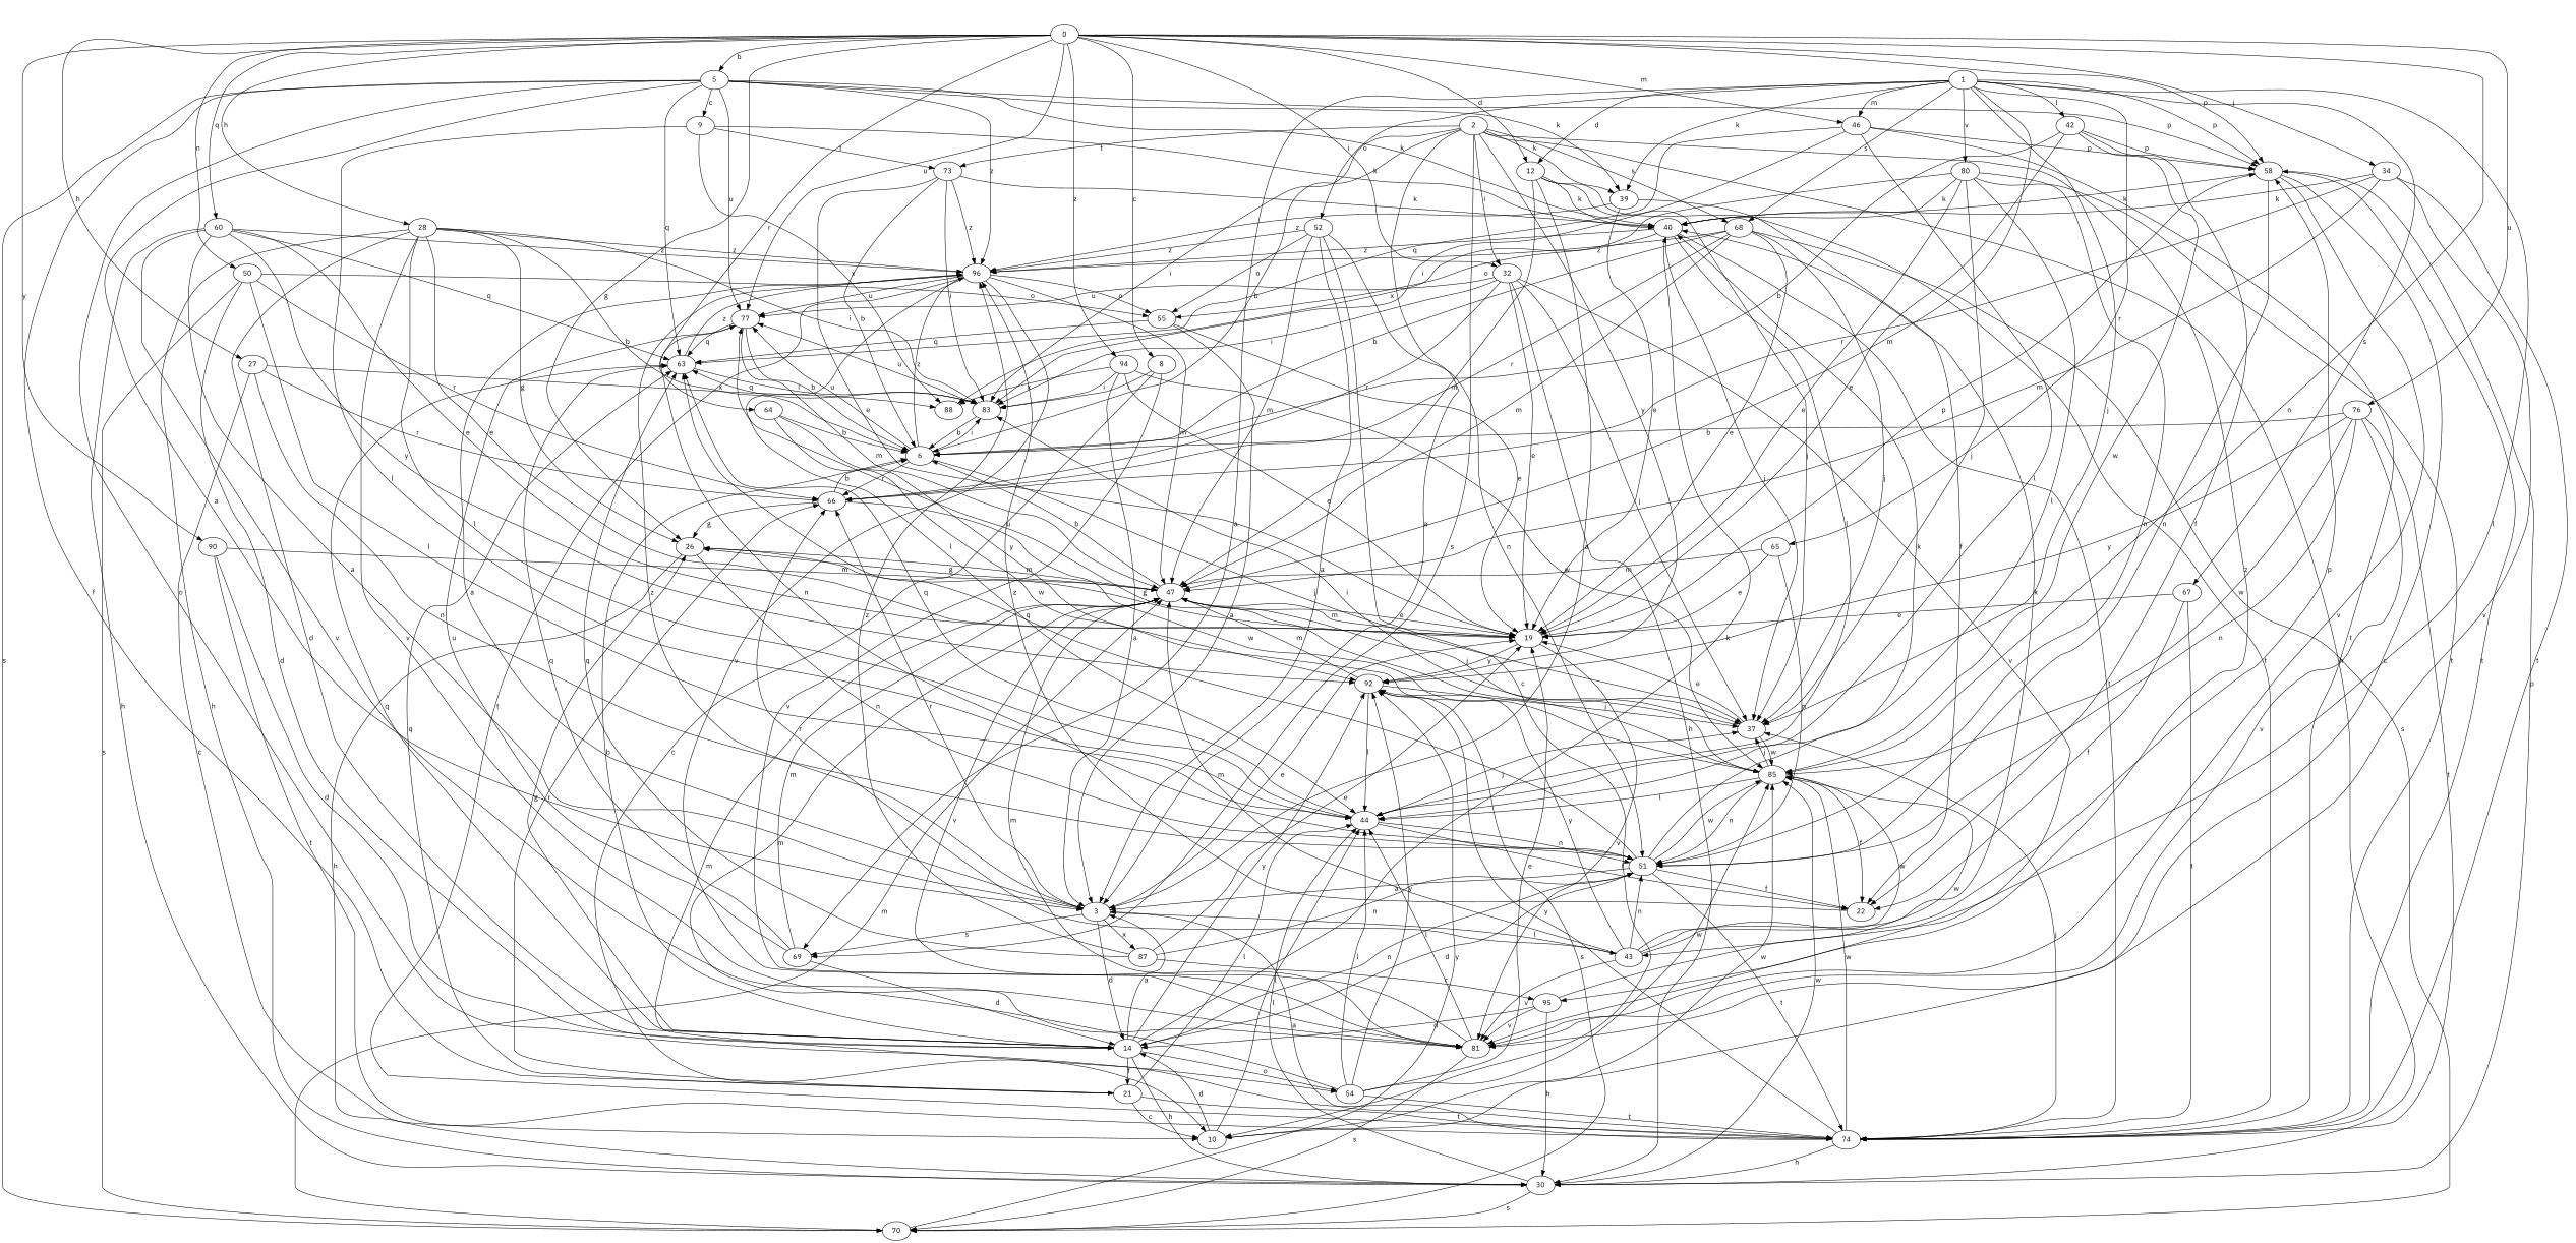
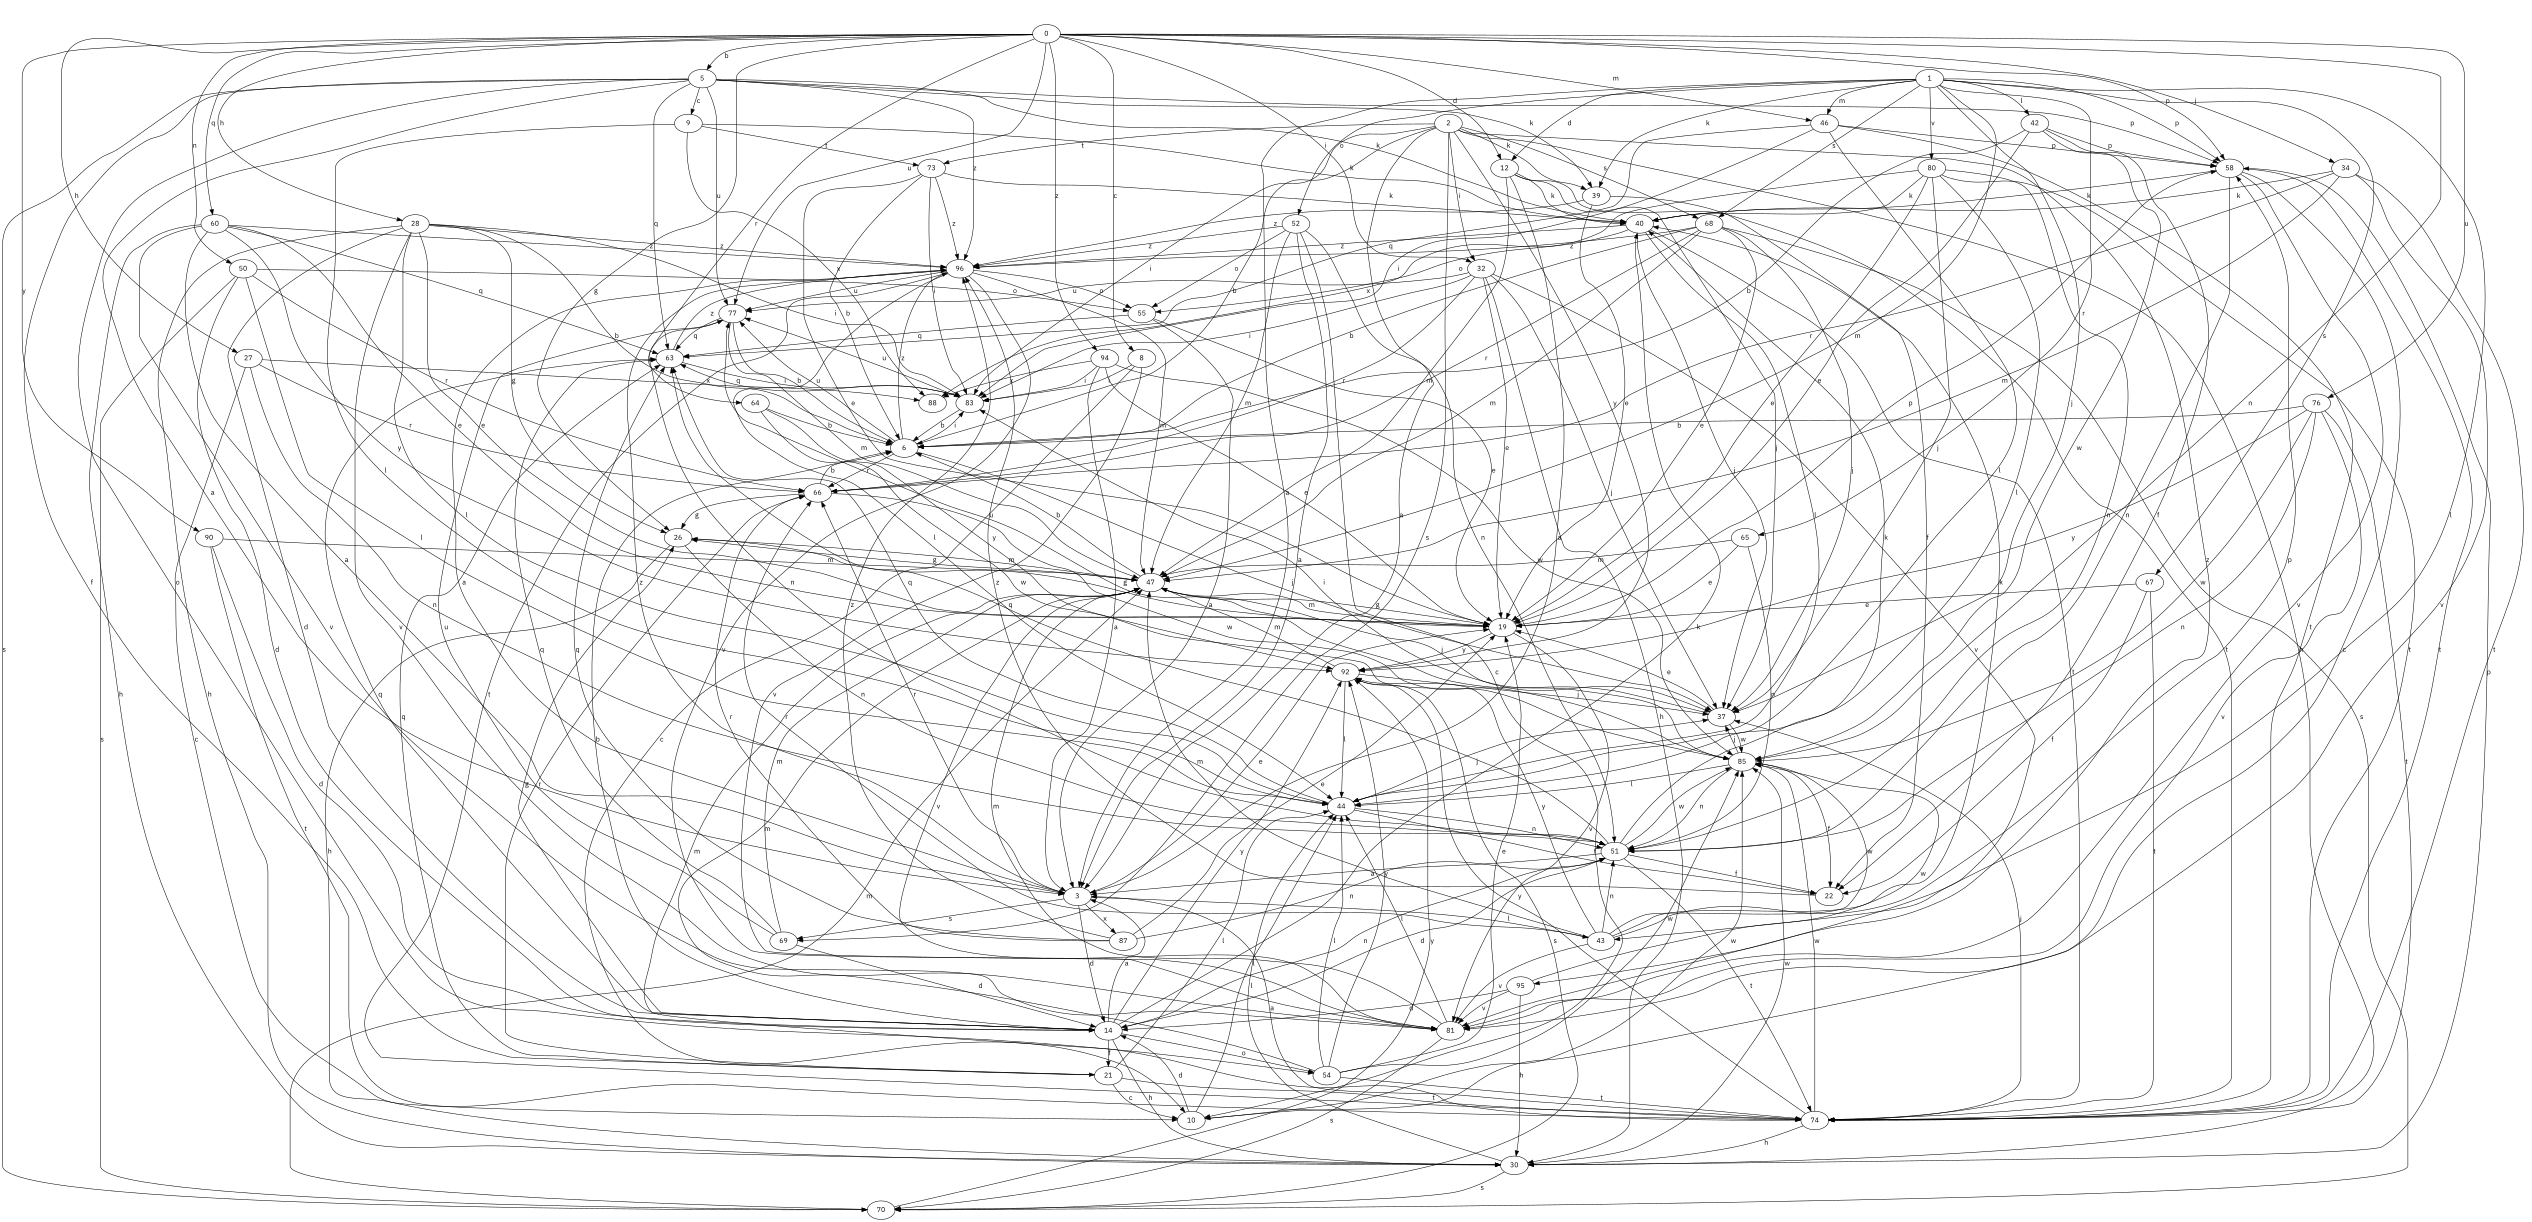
  strict digraph {
    fontname="IBM Plex Sans"
    node [fontname="IBM Plex Sans"]
    edge [fontname="IBM Plex Sans"]
    0
    5
    8
    12
    26
    27
    28
    32
    34
    46
    50
    58
    60
    64
    76
    77
    85
    90
    94
    3
    39
    96
    9
    21
    40
    54
    63
    70
    n29 [label=83]
    10
    81
    37
    47
    74
    30
    51
    66
    88
    6
    14
    19
    44
    55
    92
    22
    1
    42
    43
    52
    65
    67
    68
    80
    69
    87
    2
    73
    95
    0 -> 5 [label=b]
    0 -> 8 [label=c]
    0 -> 12 [label=d]
    0 -> 26 [label=g]
    0 -> 27 [label=h]
    0 -> 28 [label=h]
    0 -> 32 [label=i]
    0 -> 34 [label=j]
    0 -> 46 [label=m]
    0 -> 50 [label=n]
    0 -> 58 [label=p]
    0 -> 60 [label=q]
    0 -> 64 [label=r]
    0 -> 76 [label=u]
    0 -> 77 [label=u]
    0 -> 85 [label=n]
    0 -> 90 [label=y]
    0 -> 94 [label=z]
    5 -> 58 [label=p]
    5 -> 77 [label=u]
    5 -> 3 [label=a]
    5 -> 39 [label=k]
    5 -> 96 [label=z]
    5 -> 9 [label=c]
    5 -> 21 [label=f]
    5 -> 40 [label=k]
    5 -> 54 [label=o]
    5 -> 63 [label=q]
    5 -> 70 [label=s]
    8 -> n29 [label=i]
    8 -> 10 [label=c]
    8 -> 81 [label=v]
    12 -> 3 [label=a]
    12 -> 40 [label=k]
    12 -> 37 [label=j]
    12 -> 47 [label=m]
    12 -> 74 [label=t]
    26 -> 47 [label=m]
    26 -> 30 [label=h]
    26 -> 51 [label=n]
    27 -> 10 [label=c]
    27 -> 51 [label=n]
    27 -> 66 [label=r]
    27 -> 88 [label=x]
    28 -> 26 [label=g]
    28 -> 96 [label=z]
    28 -> n29 [label=i]
    28 -> 81 [label=v]
    28 -> 30 [label=h]
    28 -> 6 [label=b]
    28 -> 14 [label=d]
    28 -> 19 [label=e]
    28 -> 44 [label=l]
    32 -> 77 [label=u]
    32 -> n29 [label=i]
    32 -> 81 [label=v]
    32 -> 37 [label=j]
    32 -> 30 [label=h]
    32 -> 66 [label=r]
    32 -> 19 [label=e]
    34 -> 40 [label=k]
    34 -> 81 [label=v]
    34 -> 47 [label=m]
    34 -> 74 [label=t]
    34 -> 66 [label=r]
    46 -> 58 [label=p]
    46 -> 63 [label=q]
    46 -> n29 [label=i]
    46 -> 74 [label=t]
    46 -> 44 [label=l]
    50 -> 70 [label=s]
    50 -> 66 [label=r]
    50 -> 14 [label=d]
    50 -> 44 [label=l]
    50 -> 55 [label=o]
    58 -> 40 [label=k]
    58 -> 10 [label=c]
    58 -> 81 [label=v]
    58 -> 74 [label=t]
    58 -> 51 [label=n]
    60 -> 3 [label=a]
    60 -> 96 [label=z]
    60 -> 63 [label=q]
    60 -> 81 [label=v]
    60 -> 30 [label=h]
    60 -> 19 [label=e]
    60 -> 92 [label=y]
    64 -> 85 [label=w]
    64 -> 6 [label=b]
    64 -> 92 [label=y]
    76 -> 85 [label=w]
    76 -> 81 [label=v]
    76 -> 74 [label=t]
    76 -> 51 [label=n]
    76 -> 6 [label=b]
    76 -> 92 [label=y]
    77 -> 63 [label=q]
    77 -> 47 [label=m]
    77 -> 51 [label=n]
    77 -> 6 [label=b]
    85 -> n29 [label=i]
    85 -> 37 [label=j]
    85 -> 51 [label=n]
    85 -> 44 [label=l]
    85 -> 22 [label=f]
    90 -> 47 [label=m]
    90 -> 74 [label=t]
    90 -> 14 [label=d]
    94 -> 85 [label=w]
    94 -> 3 [label=a]
    94 -> n29 [label=i]
    94 -> 88 [label=x]
    94 -> 19 [label=e]
    3 -> 96 [label=z]
    3 -> 66 [label=r]
    3 -> 14 [label=d]
    3 -> 19 [label=e]
    3 -> 43 [label=l]
    3 -> 69 [label=s]
    3 -> 87 [label=x]
    39 -> 96 [label=z]
    39 -> 19 [label=e]
    39 -> 22 [label=f]
    96 -> 77 [label=u]
    96 -> 3 [label=a]
    96 -> 81 [label=v]
    96 -> 47 [label=m]
    96 -> 74 [label=t]
    96 -> 44 [label=l]
    96 -> 55 [label=o]
    9 -> 40 [label=k]
    9 -> 88 [label=x]
    9 -> 44 [label=l]
    9 -> 73 [label=t]
    21 -> 63 [label=q]
    21 -> 10 [label=c]
    21 -> 74 [label=t]
    21 -> 66 [label=r]
    21 -> 44 [label=l]
    40 -> 96 [label=z]
    40 -> 37 [label=j]
    40 -> 74 [label=t]
    40 -> 44 [label=l]
    40 -> 55 [label=o]
    54 -> 85 [label=w]
    54 -> 47 [label=m]
    54 -> 74 [label=t]
    54 -> 19 [label=e]
    54 -> 44 [label=l]
    54 -> 92 [label=y]
    63 -> 96 [label=z]
    63 -> n29 [label=i]
    70 -> 47 [label=m]
    70 -> 92 [label=y]
    n29 -> 77 [label=u]
    n29 -> 63 [label=q]
    n29 -> 6 [label=b]
    10 -> 85 [label=w]
    10 -> 14 [label=d]
    10 -> 44 [label=l]
    81 -> 70 [label=s]
    81 -> 47 [label=m]
    81 -> 44 [label=l]
    37 -> 77 [label=u]
    37 -> 85 [label=w]
    37 -> 19 [label=e]
    47 -> 26 [label=g]
    47 -> 81 [label=v]
    47 -> 37 [label=j]
    47 -> 6 [label=b]
-   47 -> 19 [label=e]
+   47 -> 19 [label=g]
    74 -> 85 [label=w]
    74 -> 3 [label=a]
    74 -> 37 [label=j]
    74 -> 47 [label=m]
    74 -> 30 [label=h]
    74 -> 92 [label=y]
    30 -> 58 [label=p]
    30 -> 85 [label=w]
    30 -> 70 [label=s]
    30 -> 44 [label=l]
    51 -> 85 [label=w]
    51 -> 3 [label=a]
    51 -> 40 [label=k]
    51 -> 63 [label=q]
    51 -> 74 [label=t]
    51 -> 14 [label=d]
    51 -> 22 [label=f]
    66 -> 26 [label=g]
    66 -> 85 [label=w]
    66 -> 6 [label=b]
    6 -> 77 [label=u]
    6 -> 96 [label=z]
    6 -> n29 [label=i]
    6 -> 37 [label=j]
    6 -> 66 [label=r]
    14 -> 26 [label=g]
    14 -> 3 [label=a]
    14 -> 21 [label=f]
    14 -> 40 [label=k]
    14 -> 54 [label=o]
    14 -> 63 [label=q]
    14 -> 30 [label=h]
    14 -> 51 [label=n]
    14 -> 6 [label=b]
    14 -> 92 [label=y]
    19 -> 26 [label=g]
    19 -> 58 [label=p]
    19 -> 81 [label=v]
    19 -> 47 [label=m]
    19 -> 92 [label=y]
    44 -> 63 [label=q]
    44 -> 37 [label=j]
    44 -> 51 [label=n]
    44 -> 22 [label=f]
    55 -> 3 [label=a]
    55 -> 63 [label=q]
    55 -> 19 [label=e]
    92 -> 70 [label=s]
    92 -> 37 [label=j]
    92 -> 47 [label=m]
    92 -> 44 [label=l]
    22 -> 96 [label=z]
    1 -> 12 [label=d]
    1 -> 46 [label=m]
    1 -> 58 [label=p]
-   1 -> 69 [label=a]
+   1 -> 3 [label=a]
    1 -> 39 [label=k]
    1 -> 37 [label=j]
    1 -> 47 [label=m]
    1 -> 42 [label=l]
    1 -> 43 [label=l]
    1 -> 52 [label=o]
    1 -> 65 [label=r]
    1 -> 67 [label=s]
    1 -> 68 [label=s]
    1 -> 80 [label=v]
    42 -> 58 [label=p]
    42 -> 85 [label=w]
    42 -> 6 [label=b]
    42 -> 19 [label=e]
    42 -> 22 [label=f]
    43 -> 58 [label=p]
    43 -> 85 [label=w]
    43 -> 40 [label=k]
    43 -> 81 [label=v]
    43 -> 47 [label=m]
    43 -> 51 [label=n]
    43 -> 66 [label=r]
    43 -> 92 [label=y]
    52 -> 3 [label=a]
    52 -> 96 [label=z]
    52 -> 10 [label=c]
    52 -> 47 [label=m]
    52 -> 51 [label=n]
    52 -> 55 [label=o]
    65 -> 47 [label=m]
    65 -> 51 [label=n]
    65 -> 19 [label=e]
    67 -> 74 [label=t]
    67 -> 19 [label=e]
    67 -> 22 [label=f]
    68 -> 96 [label=z]
    68 -> 70 [label=s]
    68 -> 37 [label=j]
    68 -> 47 [label=m]
    68 -> 66 [label=r]
    68 -> 6 [label=b]
    68 -> 19 [label=e]
    80 -> 40 [label=k]
    80 -> 37 [label=j]
    80 -> 74 [label=t]
    80 -> 51 [label=n]
    80 -> 88 [label=x]
    80 -> 19 [label=e]
    80 -> 44 [label=l]
    69 -> 77 [label=u]
    69 -> 63 [label=q]
    69 -> 47 [label=m]
    69 -> 14 [label=d]
    87 -> 96 [label=z]
    87 -> 63 [label=q]
    87 -> 51 [label=n]
-   87 -> 95 [label=r]
+   87 -> 66 [label=r]
    87 -> 19 [label=e]
    2 -> 32 [label=i]
    2 -> 3 [label=a]
    2 -> 39 [label=k]
    2 -> n29 [label=i]
    2 -> 30 [label=h]
    2 -> 6 [label=b]
    2 -> 92 [label=y]
    2 -> 68 [label=s]
    2 -> 69 [label=s]
    2 -> 73 [label=t]
    2 -> 95 [label=z]
    73 -> 96 [label=z]
    73 -> 40 [label=k]
    73 -> n29 [label=i]
    73 -> 6 [label=b]
    73 -> 19 [label=e]
    95 -> 85 [label=w]
    95 -> 81 [label=v]
    95 -> 30 [label=h]
    95 -> 14 [label=d]
  }
